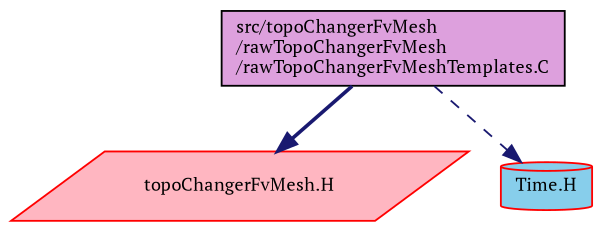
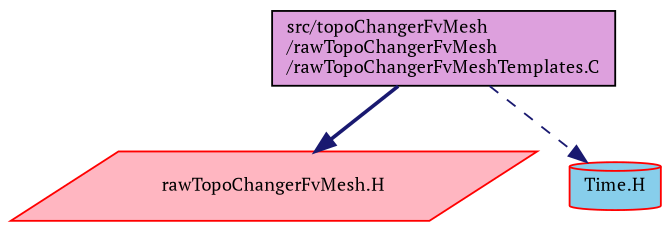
  digraph {
    fontname="PT Serif"
    node [color=red fontname="PT Serif" fontsize=10 style=filled]
    edge [color=midnightblue fontname="PT Serif" fontsize=10 labelfontname=Helvetica labelfontsize=10]
    n1 [color=black fillcolor=plum fontcolor=black height=0.2 label="src/topoChangerFvMesh\l/rawTopoChangerFvMesh\l/rawTopoChangerFvMeshTemplates.C" shape=box width=0.4]
-   n2 [height=0.2 label="topoChangerFvMesh.H" shape=parallelogram width=0.4 fillcolor=lightpink]
+   n2 [height=0.2 label="rawTopoChangerFvMesh.H" shape=parallelogram width=0.4 fillcolor=lightpink]
    n3 [height=0.2 label="Time.H" shape=cylinder width=0.4 fillcolor=skyblue]
    n1 -> n2 [style=bold]
    n1 -> n3 [style=dashed]
  }
